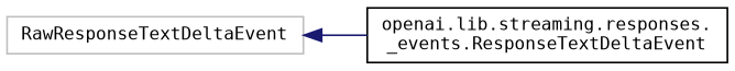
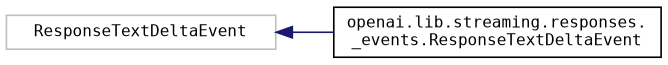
  digraph {
    rankdir=LR
    fontname="DejaVu Sans Mono"
    node [fillcolor=white fontname="DejaVu Sans Mono" fontsize=10 shape=record style=filled]
-   n1 [color=grey75 height=0.2 label=RawResponseTextDeltaEvent width=0.4]
+   n1 [color=grey75 height=0.2 label=ResponseTextDeltaEvent width=0.4]
    n2 [color=black height=0.2 label="openai.lib.streaming.responses.\l_events.ResponseTextDeltaEvent" width=0.4]
    n1 -> n2 [color=midnightblue dir=back fontname="DejaVu Sans Mono" fontsize=10 labelfontname=Helvetica labelfontsize=10 style=solid]
  }
